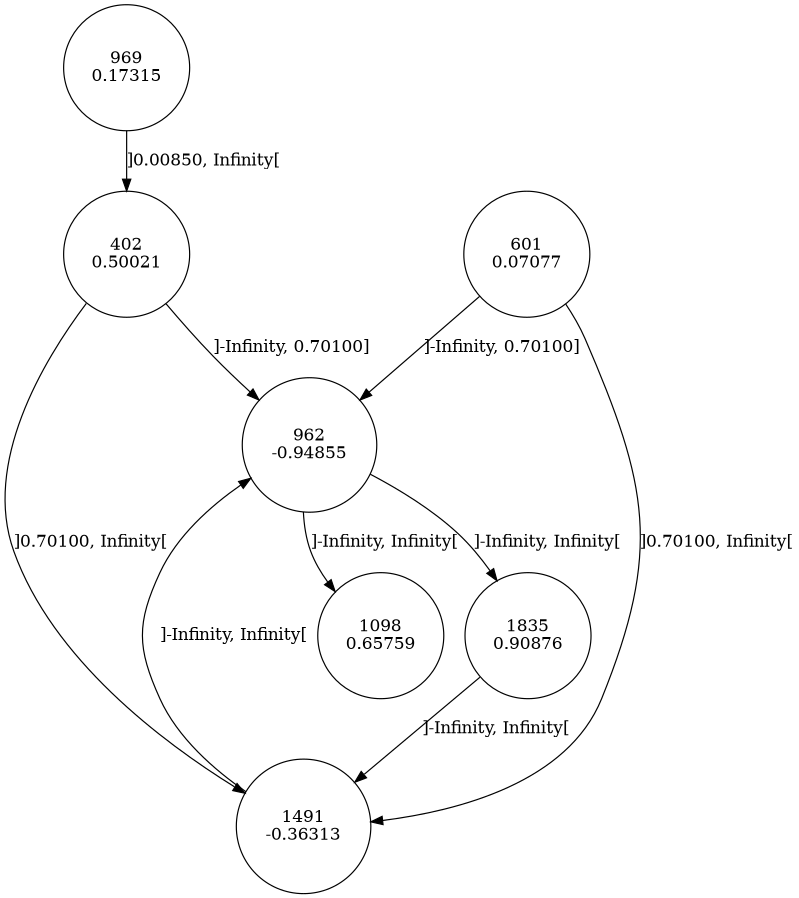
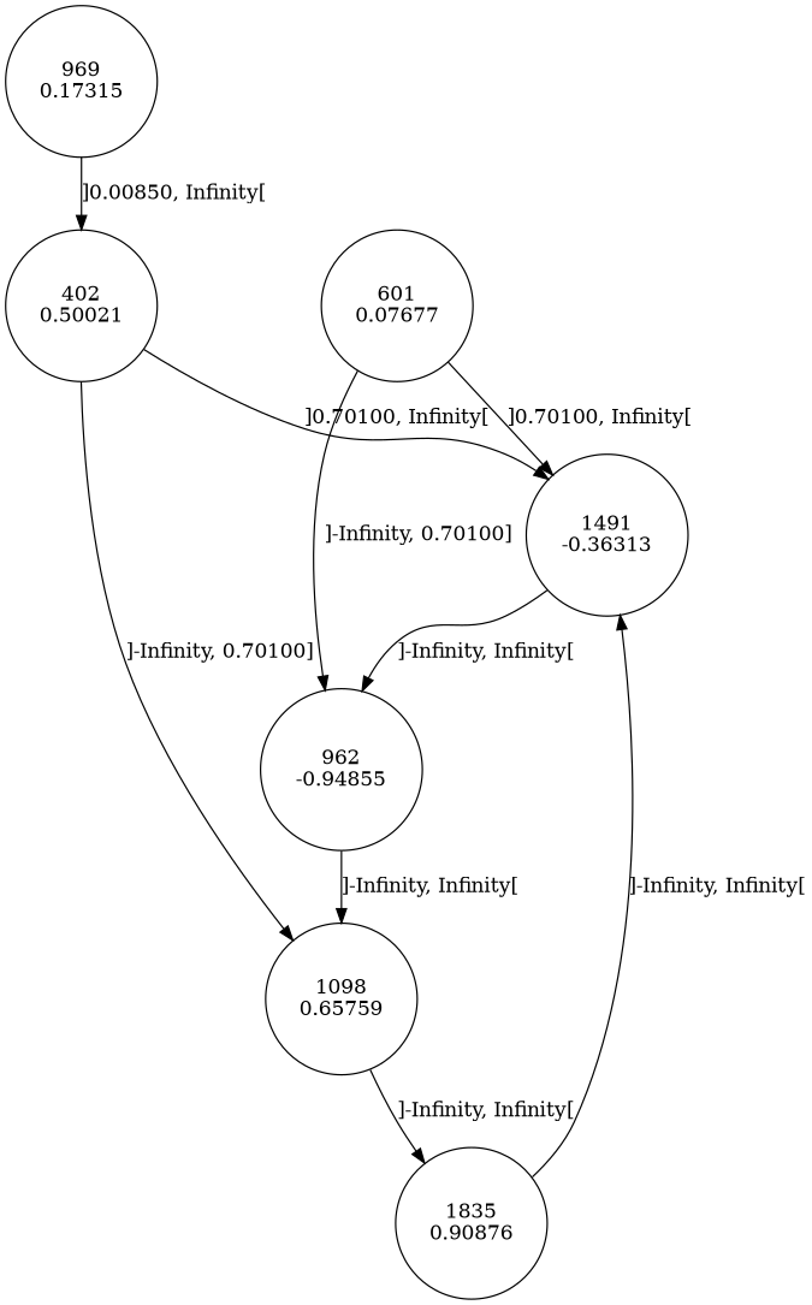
  digraph {
    node [shape=circle]
    n1 [label="969\n0.17315"]
    n2 [label="402\n0.50021"]
-   n3 [label="601\n0.07077"]
+   n3 [label="601\n0.07677"]
    n4 [label="962\n-0.94855"]
    n5 [label="1491\n-0.36313"]
    n6 [label="1098\n0.65759"]
    n7 [label="1835\n0.90876"]
    n1 -> n2 [label="]0.00850, Infinity["]
-   n2 -> n4 [label="]-Infinity, 0.70100]"]
+   n2 -> n6 [label="]-Infinity, 0.70100]"]
    n2 -> n5 [label="]0.70100, Infinity["]
    n3 -> n4 [label="]-Infinity, 0.70100]"]
    n3 -> n5 [label="]0.70100, Infinity["]
    n4 -> n6 [label="]-Infinity, Infinity["]
    n5 -> n4 [label="]-Infinity, Infinity["]
-   n4 -> n7 [label="]-Infinity, Infinity["]
+   n6 -> n7 [label="]-Infinity, Infinity["]
    n7 -> n5 [label="]-Infinity, Infinity["]
  }
